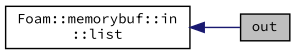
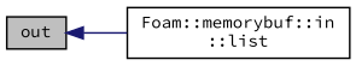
  digraph {
    rankdir=LR
    fontname="Source Code Pro"
    node [color=black fontname="Source Code Pro" fontsize=10 shape=record]
    n1 [fillcolor=grey75 fontcolor=black height=0.2 label=out style=filled width=0.4]
    n2 [height=0.2 label="Foam::memorybuf::in\l::list" width=0.4]
-   n2 -> n1 [color=midnightblue dir=back fontname="Source Code Pro" fontsize=10 labelfontname=Helvetica labelfontsize=10 style=solid]
+   n1 -> n2 [color=midnightblue dir=back fontname="Source Code Pro" fontsize=10 labelfontname=Helvetica labelfontsize=10 style=solid]
  }
